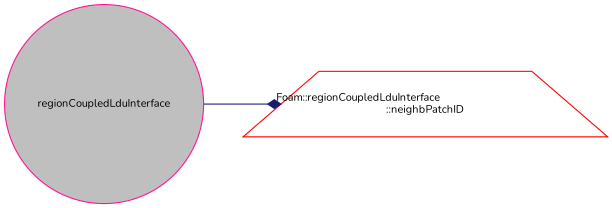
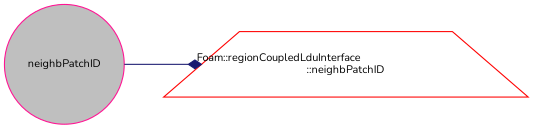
  digraph {
    rankdir=LR
    fontname=Nunito
    node [fontname=Nunito fontsize=10]
-   n1 [color=deeppink fillcolor=grey75 fontcolor=black height=0.2 label=regionCoupledLduInterface shape=circle style=filled width=0.4]
+   n1 [color=deeppink fillcolor=grey75 fontcolor=black height=0.2 label=neighbPatchID shape=circle style=filled width=0.4]
    n2 [color=red height=0.2 label="Foam::regionCoupledLduInterface\l::neighbPatchID" shape=trapezium width=0.4]
    n1 -> n2 [color=midnightblue fontname=Nunito fontsize=10 labelfontname=FreeSans labelfontsize=10 style=solid arrowhead=diamond]
  }
